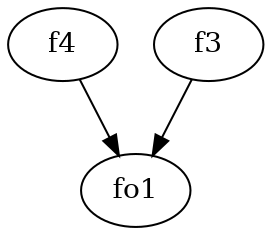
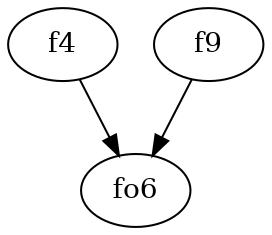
  strict digraph {
    edge [weight=2]
    n1 [label=f4]
-   fo1
-   f3
+   fo1 [label=fo6]
+   f3 [label=f9]
    n1 -> fo1
    f3 -> fo1
  }
